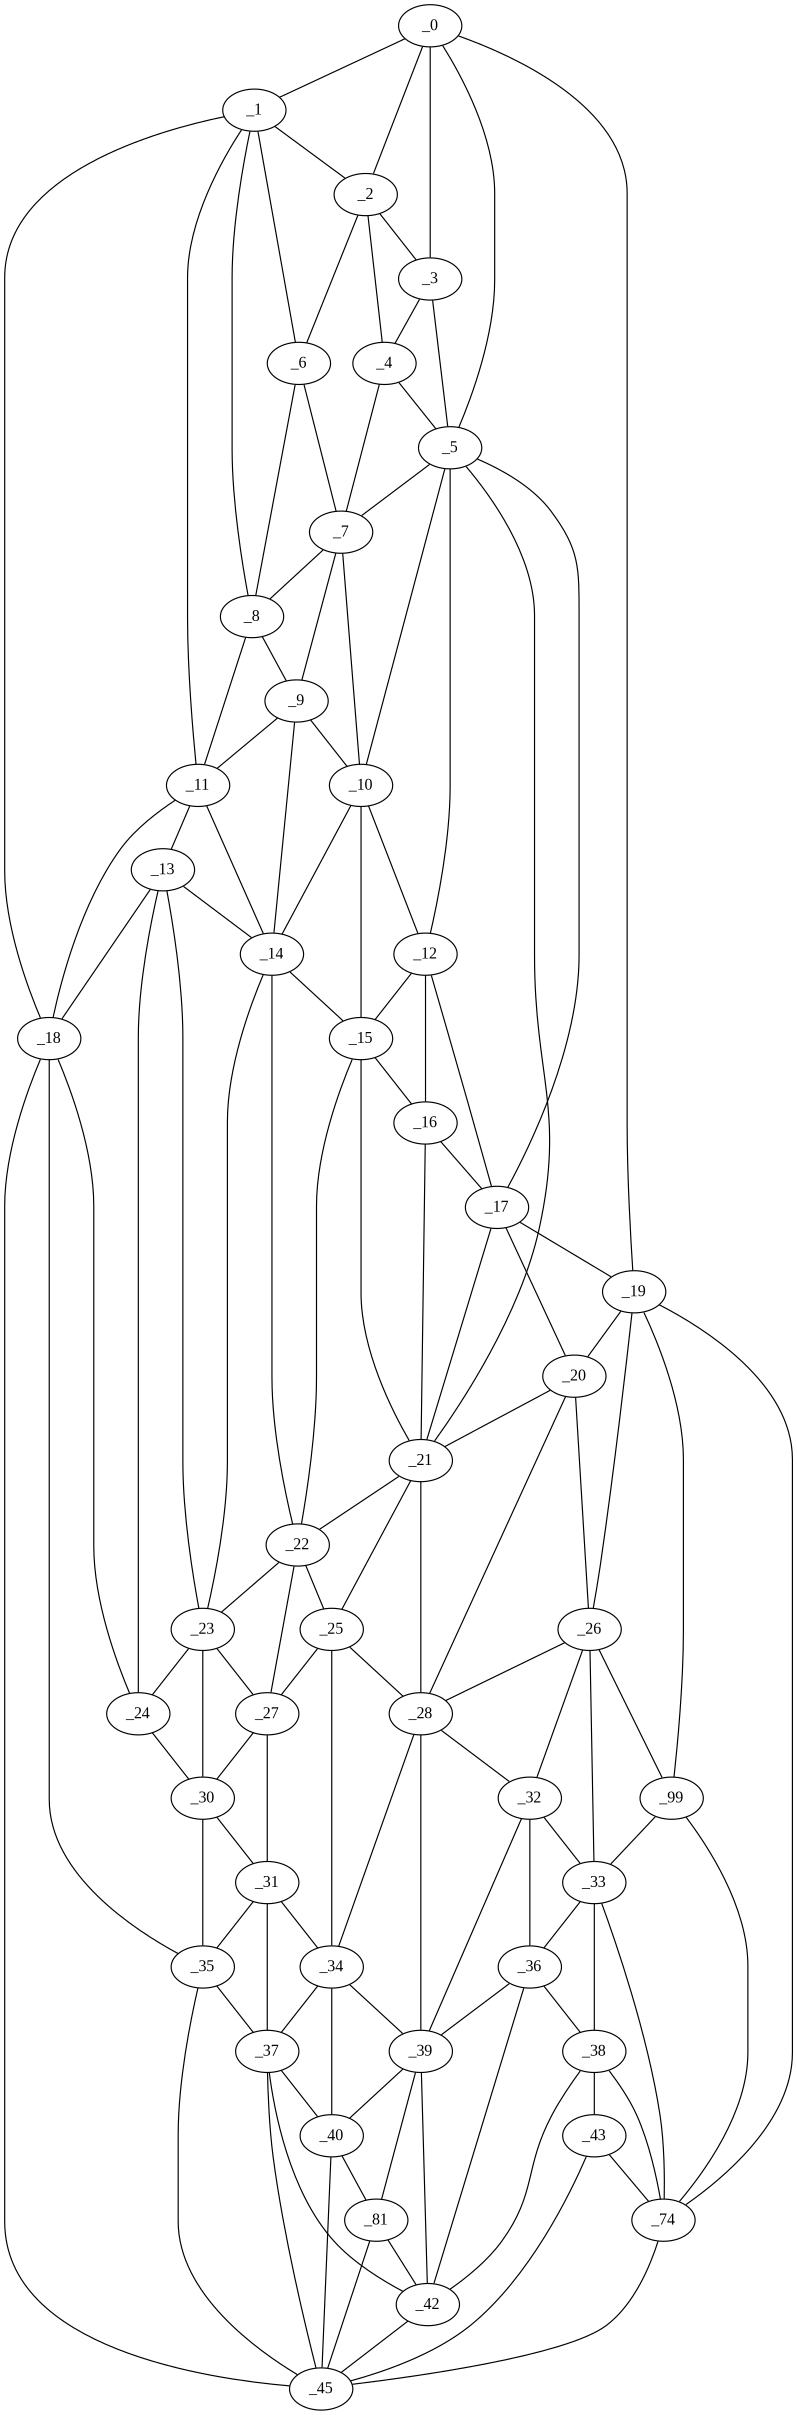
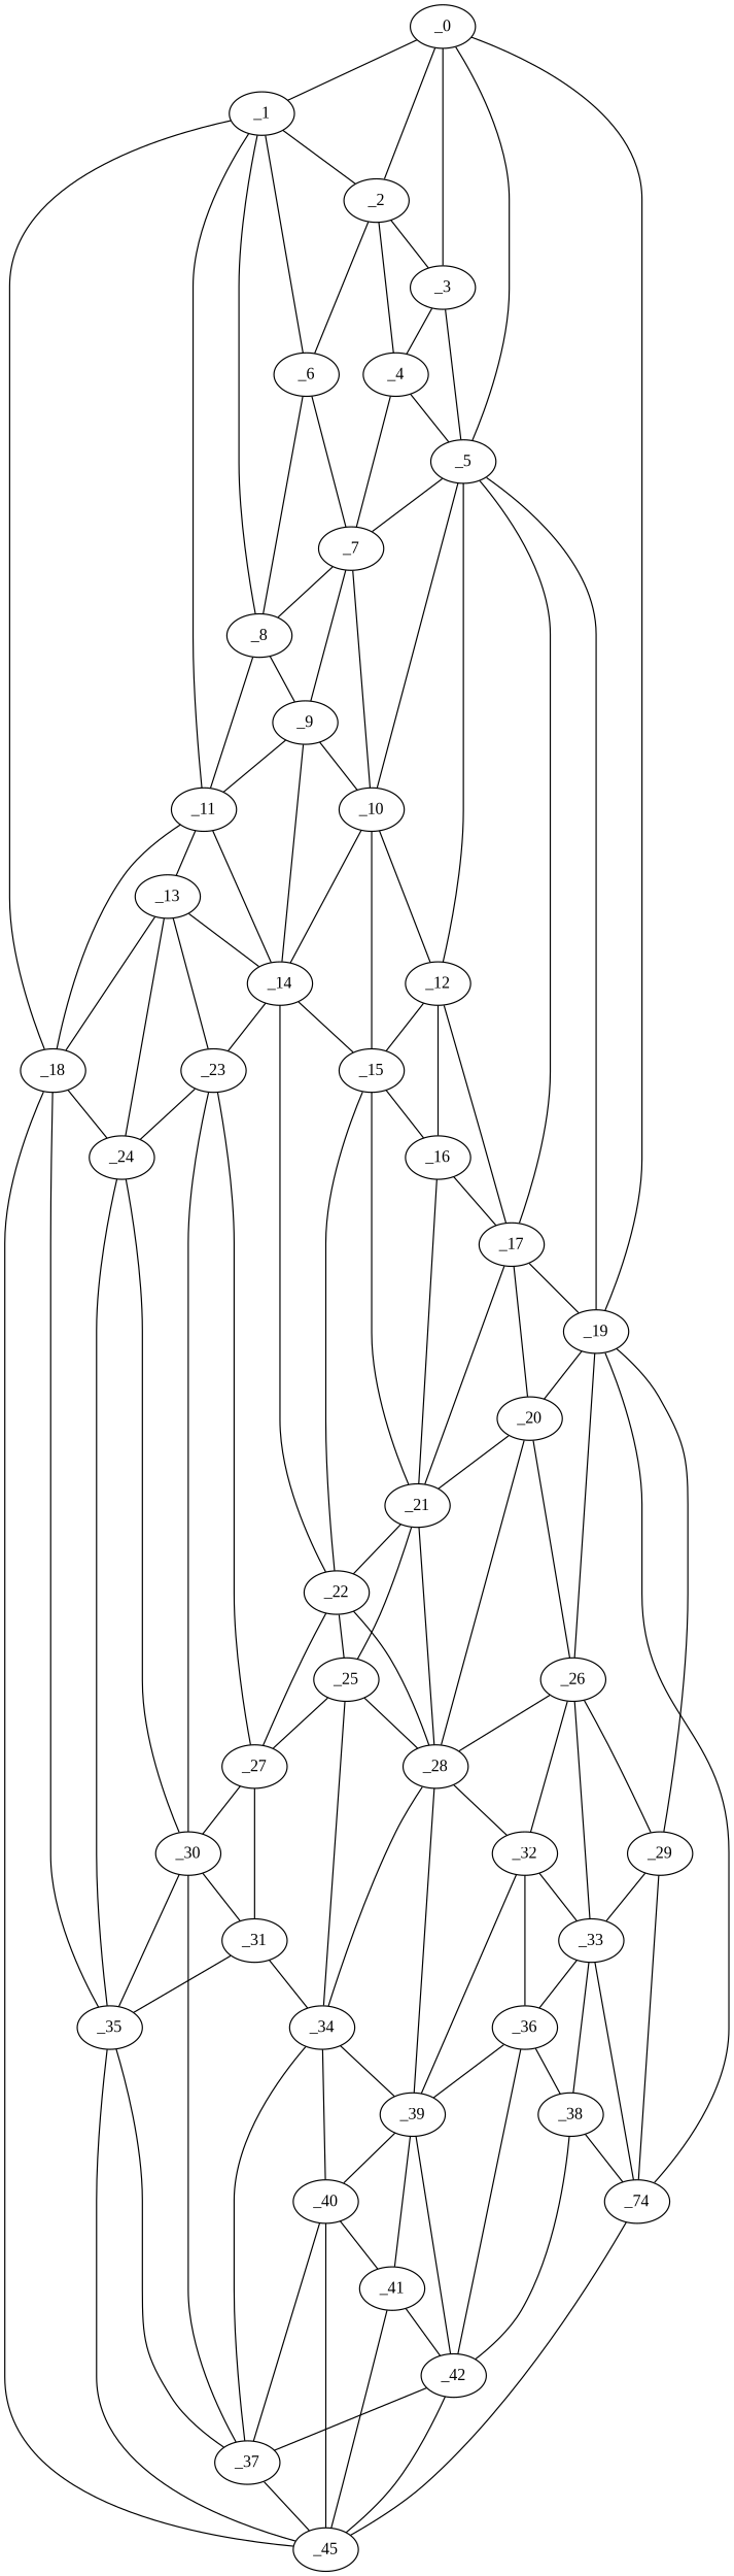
  graph {
    fontname="Liberation Serif"
    node [fontname="Liberation Serif" x=71 y=73]
    edge [fontname="Liberation Serif" valence=2]
    _0 [x=6 y=58]
    _1 [x=8 y=100]
    _2 [x=11 y=72]
    _3 [x=14 y=66]
    _5 [x=26 y=46]
    _19 [y=16]
    _6 [x=26]
    _8 [x=35 y=76]
    _11 [x=42 y=78]
    _18 [x=63 y=112]
    _4 [x=19 y=67]
    _7 [x=30 y=69]
    _10 [x=41 y=55]
    _12 [x=47 y=51]
    _17 [x=63 y=41]
    _20 [y=36]
    _26 [x=80 y=29]
-   _29 [x=84 y=19 label=_99]
+   _29 [x=84 y=19]
    n19 [label=_74 x=122 y=24]
    _9 [x=39]
    _14 [x=52 y=74]
    _13 [x=50 y=80]
    _24 [x=76 y=97]
    _35 [x=95 y=83]
    _45 [x=125 y=65]
    _15 [x=57 y=59]
    _16 [x=58 y=47]
    _21 [y=47]
    _28 [x=83 y=41]
    _32 [x=90 y=37]
    _33 [x=91 y=23]
    _23 [x=73 y=80]
    _22 [x=72 y=65]
    _30 [x=84 y=87]
    _37 [x=102 y=78]
    _25 [x=77 y=61]
    _27 [x=80 y=75]
    _31 [x=88]
    _34 [x=91 y=67]
    _39 [x=105 y=57]
    _40 [x=107 y=74]
    _36 [x=96 y=33]
    _38 [x=103 y=28]
    _42 [x=115 y=51]
-   _41 [x=114 y=69 label=_81]
-   _43 [x=120 y=46]
+   _41 [x=114 y=69]
    _0 -- _1 [valence=1]
    _0 -- _2 [valence=1]
    _0 -- _3
    _0 -- _5 [valence=1]
    _0 -- _19 [valence=1]
    _1 -- _2 [valence=1]
    _1 -- _6
    _1 -- _8
    _1 -- _11
    _1 -- _18 [valence=1]
    _2 -- _3 [valence=1]
    _2 -- _6
    _2 -- _4
    _3 -- _5 [valence=1]
    _3 -- _4
-   _5 -- _21
+   _5 -- _19
    _5 -- _7
    _5 -- _10 [valence=1]
    _5 -- _12 [valence=1]
    _5 -- _17
    _19 -- _20 [valence=1]
    _19 -- _26 [valence=1]
    _19 -- _29
    _19 -- n19 [valence=1]
    _6 -- _8
    _6 -- _7
    _8 -- _11
    _8 -- _9 [valence=1]
    _11 -- _18 [valence=1]
    _11 -- _14 [valence=1]
    _11 -- _13
    _18 -- _24
    _18 -- _35
    _18 -- _45 [valence=1]
    _4 -- _5
    _4 -- _7
    _7 -- _8
    _7 -- _10
    _7 -- _9
    _10 -- _12
    _10 -- _14
    _10 -- _15 [valence=1]
    _12 -- _17
    _12 -- _15
    _12 -- _16
    _17 -- _19 [valence=1]
    _17 -- _20
    _17 -- _21 [valence=1]
    _20 -- _26
    _20 -- _21
    _20 -- _28
    _26 -- _29
    _26 -- _28 [valence=1]
    _26 -- _32
    _26 -- _33
    _29 -- n19 [valence=1]
    _29 -- _33 [valence=1]
    n19 -- _45 [valence=1]
    _9 -- _11
    _9 -- _10
    _9 -- _14
    _14 -- _15 [valence=1]
    _14 -- _23
    _14 -- _22
    _13 -- _18 [valence=1]
    _13 -- _14 [valence=1]
    _13 -- _24 [valence=1]
    _13 -- _23
+   _24 -- _35 [valence=1]
    _24 -- _30
    _35 -- _45 [valence=1]
    _35 -- _37
    _15 -- _16
    _15 -- _21
    _15 -- _22
    _16 -- _17
    _16 -- _21
    _21 -- _28 [valence=1]
    _21 -- _22 [valence=1]
    _21 -- _25
    _28 -- _32 [valence=1]
    _28 -- _34
    _28 -- _39 [valence=1]
    _32 -- _33
    _32 -- _39
    _32 -- _36
    _33 -- n19
    _33 -- _36
    _33 -- _38 [valence=1]
    _23 -- _24 [valence=1]
    _23 -- _30
    _23 -- _27
-   _22 -- _23 [valence=1]
+   _22 -- _28 [valence=1]
    _22 -- _25
    _22 -- _27
    _30 -- _35
    _30 -- _31 [valence=1]
    _37 -- _45 [valence=1]
    _37 -- _40
    _25 -- _28 [valence=1]
    _25 -- _27 [valence=1]
    _25 -- _34
    _27 -- _30
    _27 -- _31
    _31 -- _35
-   _31 -- _37 [valence=1]
+   _30 -- _37 [valence=1]
    _31 -- _34
    _34 -- _37 [valence=1]
    _34 -- _39
    _34 -- _40 [valence=1]
    _39 -- _40
    _39 -- _42
    _39 -- _41
    _40 -- _45
    _40 -- _41
    _36 -- _39
    _36 -- _38
    _36 -- _42 [valence=1]
    _38 -- n19 [valence=1]
    _38 -- _42
-   _38 -- _43 [valence=1]
    _42 -- _45
    _42 -- _37 [valence=1]
    _41 -- _45
    _41 -- _42
-   _43 -- n19
-   _43 -- _45
  }
